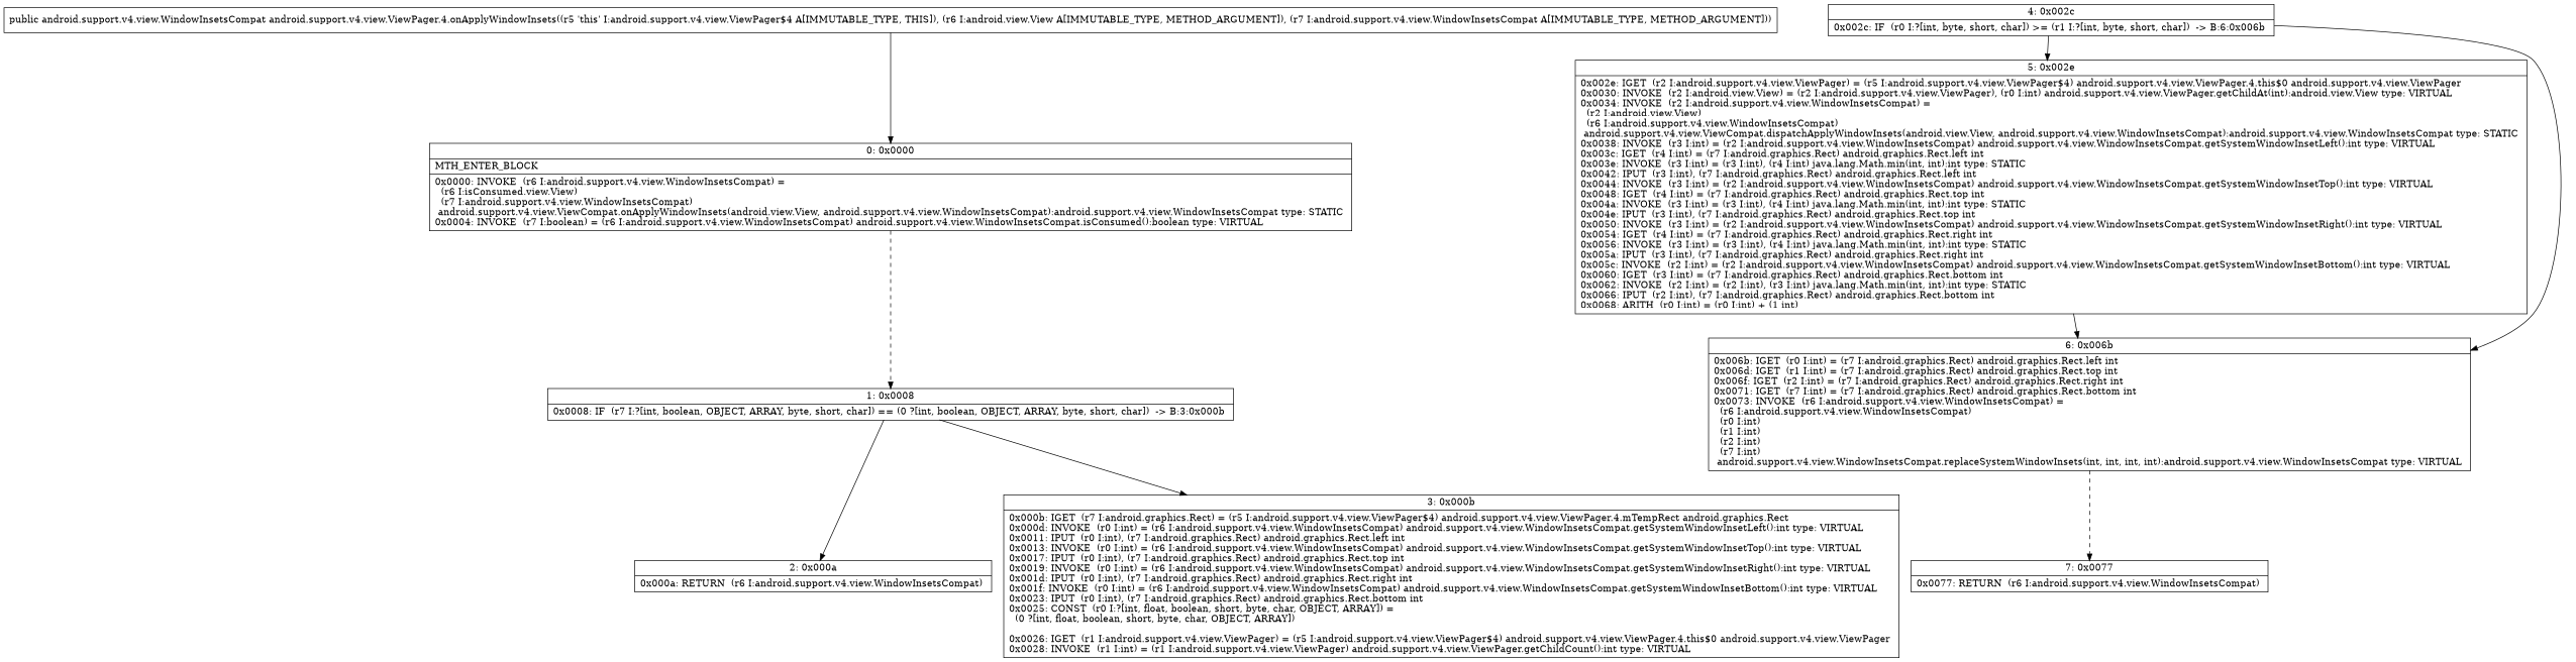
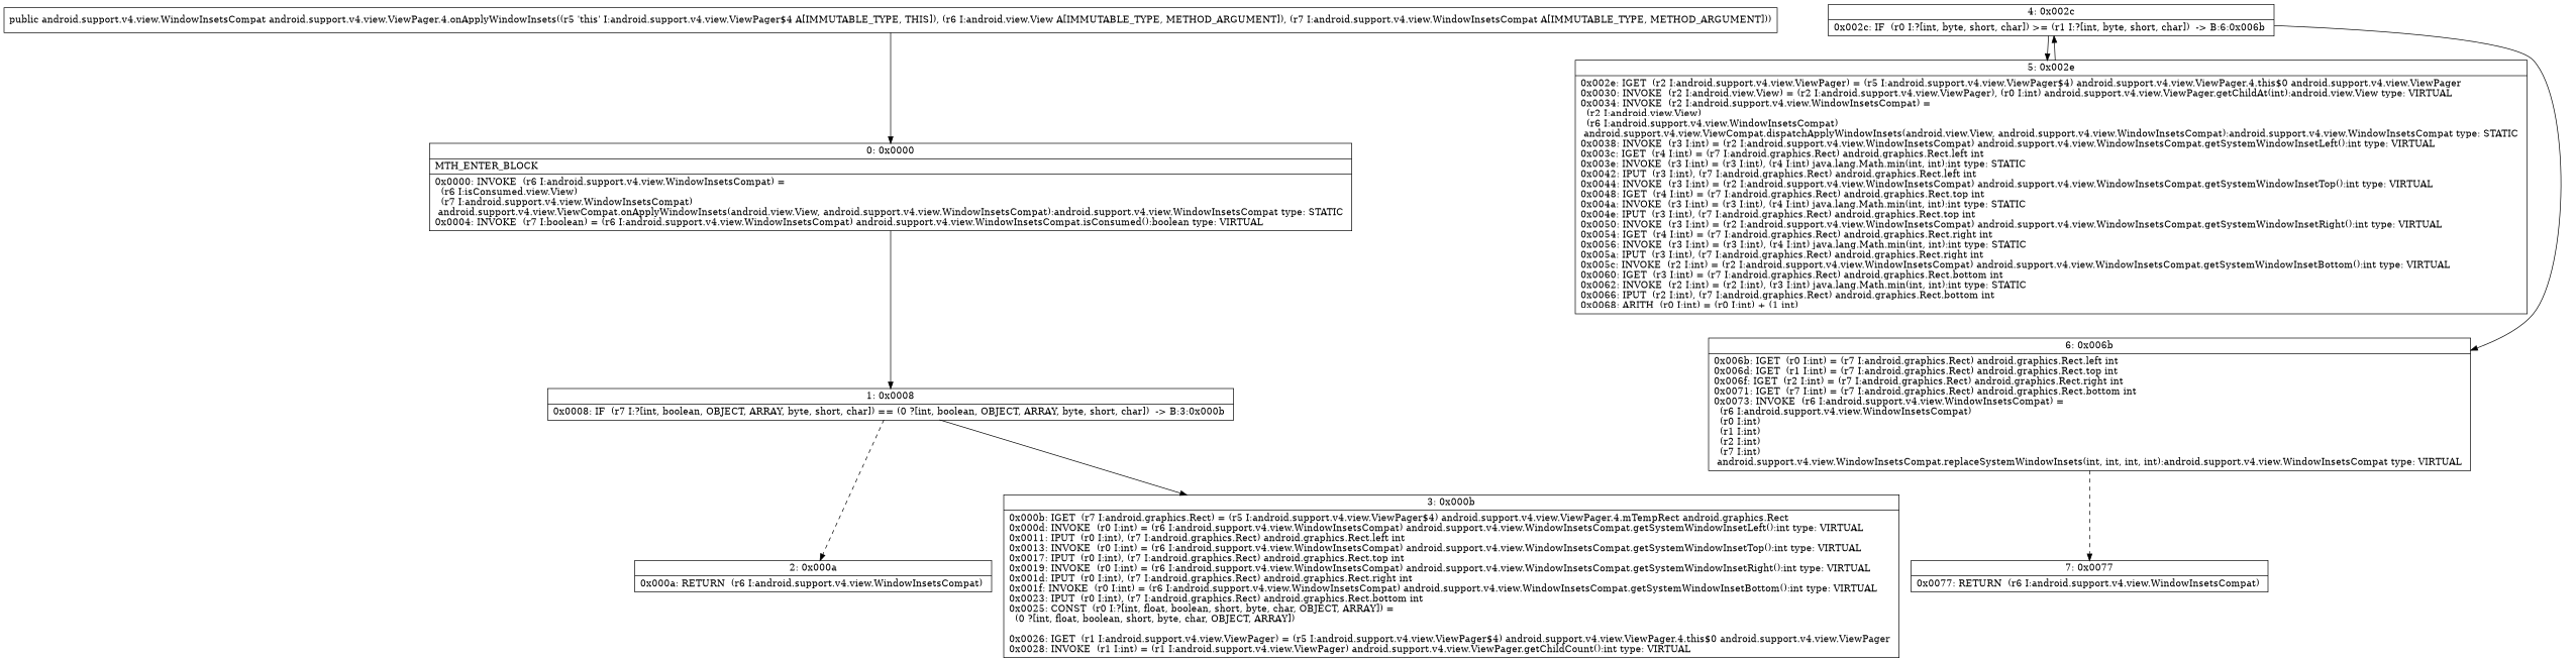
  digraph {
    node [shape=record]
    n1 [label="{0\:\ 0x0000|MTH_ENTER_BLOCK\l|0x0000: INVOKE  (r6 I:android.support.v4.view.WindowInsetsCompat) = \l  (r6 I:isConsumed.view.View)\l  (r7 I:android.support.v4.view.WindowInsetsCompat)\l android.support.v4.view.ViewCompat.onApplyWindowInsets(android.view.View, android.support.v4.view.WindowInsetsCompat):android.support.v4.view.WindowInsetsCompat type: STATIC \l0x0004: INVOKE  (r7 I:boolean) = (r6 I:android.support.v4.view.WindowInsetsCompat) android.support.v4.view.WindowInsetsCompat.isConsumed():boolean type: VIRTUAL \l}"]
    n2 [label="{1\:\ 0x0008|0x0008: IF  (r7 I:?[int, boolean, OBJECT, ARRAY, byte, short, char]) == (0 ?[int, boolean, OBJECT, ARRAY, byte, short, char])  \-\> B:3:0x000b \l}"]
    n3 [label="{2\:\ 0x000a|0x000a: RETURN  (r6 I:android.support.v4.view.WindowInsetsCompat) \l}"]
    n4 [label="{3\:\ 0x000b|0x000b: IGET  (r7 I:android.graphics.Rect) = (r5 I:android.support.v4.view.ViewPager$4) android.support.v4.view.ViewPager.4.mTempRect android.graphics.Rect \l0x000d: INVOKE  (r0 I:int) = (r6 I:android.support.v4.view.WindowInsetsCompat) android.support.v4.view.WindowInsetsCompat.getSystemWindowInsetLeft():int type: VIRTUAL \l0x0011: IPUT  (r0 I:int), (r7 I:android.graphics.Rect) android.graphics.Rect.left int \l0x0013: INVOKE  (r0 I:int) = (r6 I:android.support.v4.view.WindowInsetsCompat) android.support.v4.view.WindowInsetsCompat.getSystemWindowInsetTop():int type: VIRTUAL \l0x0017: IPUT  (r0 I:int), (r7 I:android.graphics.Rect) android.graphics.Rect.top int \l0x0019: INVOKE  (r0 I:int) = (r6 I:android.support.v4.view.WindowInsetsCompat) android.support.v4.view.WindowInsetsCompat.getSystemWindowInsetRight():int type: VIRTUAL \l0x001d: IPUT  (r0 I:int), (r7 I:android.graphics.Rect) android.graphics.Rect.right int \l0x001f: INVOKE  (r0 I:int) = (r6 I:android.support.v4.view.WindowInsetsCompat) android.support.v4.view.WindowInsetsCompat.getSystemWindowInsetBottom():int type: VIRTUAL \l0x0023: IPUT  (r0 I:int), (r7 I:android.graphics.Rect) android.graphics.Rect.bottom int \l0x0025: CONST  (r0 I:?[int, float, boolean, short, byte, char, OBJECT, ARRAY]) = \l  (0 ?[int, float, boolean, short, byte, char, OBJECT, ARRAY])\l \l0x0026: IGET  (r1 I:android.support.v4.view.ViewPager) = (r5 I:android.support.v4.view.ViewPager$4) android.support.v4.view.ViewPager.4.this$0 android.support.v4.view.ViewPager \l0x0028: INVOKE  (r1 I:int) = (r1 I:android.support.v4.view.ViewPager) android.support.v4.view.ViewPager.getChildCount():int type: VIRTUAL \l}"]
    n5 [label="{4\:\ 0x002c|0x002c: IF  (r0 I:?[int, byte, short, char]) \>= (r1 I:?[int, byte, short, char])  \-\> B:6:0x006b \l}"]
    n6 [label="{5\:\ 0x002e|0x002e: IGET  (r2 I:android.support.v4.view.ViewPager) = (r5 I:android.support.v4.view.ViewPager$4) android.support.v4.view.ViewPager.4.this$0 android.support.v4.view.ViewPager \l0x0030: INVOKE  (r2 I:android.view.View) = (r2 I:android.support.v4.view.ViewPager), (r0 I:int) android.support.v4.view.ViewPager.getChildAt(int):android.view.View type: VIRTUAL \l0x0034: INVOKE  (r2 I:android.support.v4.view.WindowInsetsCompat) = \l  (r2 I:android.view.View)\l  (r6 I:android.support.v4.view.WindowInsetsCompat)\l android.support.v4.view.ViewCompat.dispatchApplyWindowInsets(android.view.View, android.support.v4.view.WindowInsetsCompat):android.support.v4.view.WindowInsetsCompat type: STATIC \l0x0038: INVOKE  (r3 I:int) = (r2 I:android.support.v4.view.WindowInsetsCompat) android.support.v4.view.WindowInsetsCompat.getSystemWindowInsetLeft():int type: VIRTUAL \l0x003c: IGET  (r4 I:int) = (r7 I:android.graphics.Rect) android.graphics.Rect.left int \l0x003e: INVOKE  (r3 I:int) = (r3 I:int), (r4 I:int) java.lang.Math.min(int, int):int type: STATIC \l0x0042: IPUT  (r3 I:int), (r7 I:android.graphics.Rect) android.graphics.Rect.left int \l0x0044: INVOKE  (r3 I:int) = (r2 I:android.support.v4.view.WindowInsetsCompat) android.support.v4.view.WindowInsetsCompat.getSystemWindowInsetTop():int type: VIRTUAL \l0x0048: IGET  (r4 I:int) = (r7 I:android.graphics.Rect) android.graphics.Rect.top int \l0x004a: INVOKE  (r3 I:int) = (r3 I:int), (r4 I:int) java.lang.Math.min(int, int):int type: STATIC \l0x004e: IPUT  (r3 I:int), (r7 I:android.graphics.Rect) android.graphics.Rect.top int \l0x0050: INVOKE  (r3 I:int) = (r2 I:android.support.v4.view.WindowInsetsCompat) android.support.v4.view.WindowInsetsCompat.getSystemWindowInsetRight():int type: VIRTUAL \l0x0054: IGET  (r4 I:int) = (r7 I:android.graphics.Rect) android.graphics.Rect.right int \l0x0056: INVOKE  (r3 I:int) = (r3 I:int), (r4 I:int) java.lang.Math.min(int, int):int type: STATIC \l0x005a: IPUT  (r3 I:int), (r7 I:android.graphics.Rect) android.graphics.Rect.right int \l0x005c: INVOKE  (r2 I:int) = (r2 I:android.support.v4.view.WindowInsetsCompat) android.support.v4.view.WindowInsetsCompat.getSystemWindowInsetBottom():int type: VIRTUAL \l0x0060: IGET  (r3 I:int) = (r7 I:android.graphics.Rect) android.graphics.Rect.bottom int \l0x0062: INVOKE  (r2 I:int) = (r2 I:int), (r3 I:int) java.lang.Math.min(int, int):int type: STATIC \l0x0066: IPUT  (r2 I:int), (r7 I:android.graphics.Rect) android.graphics.Rect.bottom int \l0x0068: ARITH  (r0 I:int) = (r0 I:int) + (1 int) \l}"]
    n7 [label="{6\:\ 0x006b|0x006b: IGET  (r0 I:int) = (r7 I:android.graphics.Rect) android.graphics.Rect.left int \l0x006d: IGET  (r1 I:int) = (r7 I:android.graphics.Rect) android.graphics.Rect.top int \l0x006f: IGET  (r2 I:int) = (r7 I:android.graphics.Rect) android.graphics.Rect.right int \l0x0071: IGET  (r7 I:int) = (r7 I:android.graphics.Rect) android.graphics.Rect.bottom int \l0x0073: INVOKE  (r6 I:android.support.v4.view.WindowInsetsCompat) = \l  (r6 I:android.support.v4.view.WindowInsetsCompat)\l  (r0 I:int)\l  (r1 I:int)\l  (r2 I:int)\l  (r7 I:int)\l android.support.v4.view.WindowInsetsCompat.replaceSystemWindowInsets(int, int, int, int):android.support.v4.view.WindowInsetsCompat type: VIRTUAL \l}"]
    n8 [label="{7\:\ 0x0077|0x0077: RETURN  (r6 I:android.support.v4.view.WindowInsetsCompat) \l}"]
    n9 [label="{public android.support.v4.view.WindowInsetsCompat android.support.v4.view.ViewPager.4.onApplyWindowInsets((r5 'this' I:android.support.v4.view.ViewPager$4 A[IMMUTABLE_TYPE, THIS]), (r6 I:android.view.View A[IMMUTABLE_TYPE, METHOD_ARGUMENT]), (r7 I:android.support.v4.view.WindowInsetsCompat A[IMMUTABLE_TYPE, METHOD_ARGUMENT])) }"]
-   n1 -> n2 [style=dashed]
-   n2 -> n3 [style=solid]
+   n1 -> n2
+   n2 -> n3 [style=dashed]
    n2 -> n4
    n5 -> n6 [style=solid]
    n5 -> n7
-   n6 -> n7
+   n6 -> n5
    n7 -> n8 [style=dashed]
    n9 -> n1
  }
